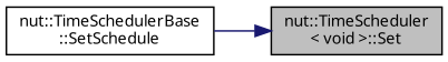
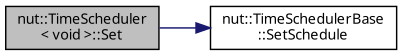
  digraph {
    rankdir=LR
    fontname="Noto Sans"
    node [color=black fontname="Noto Sans" fontsize=10 shape=record style=filled]
    n1 [fillcolor=grey75 fontcolor=black height=0.2 label="nut::TimeScheduler\l\< void \>::Set" width=0.4]
    n2 [fillcolor=white height=0.2 label="nut::TimeSchedulerBase\l::SetSchedule" width=0.4]
-   n2 -> n1 [color=midnightblue fontname="Noto Sans" fontsize=10 labelfontname=Helvetica labelfontsize=10 style=solid]
+   n1 -> n2 [color=midnightblue fontname="Noto Sans" fontsize=10 labelfontname=Helvetica labelfontsize=10 style=solid]
  }
